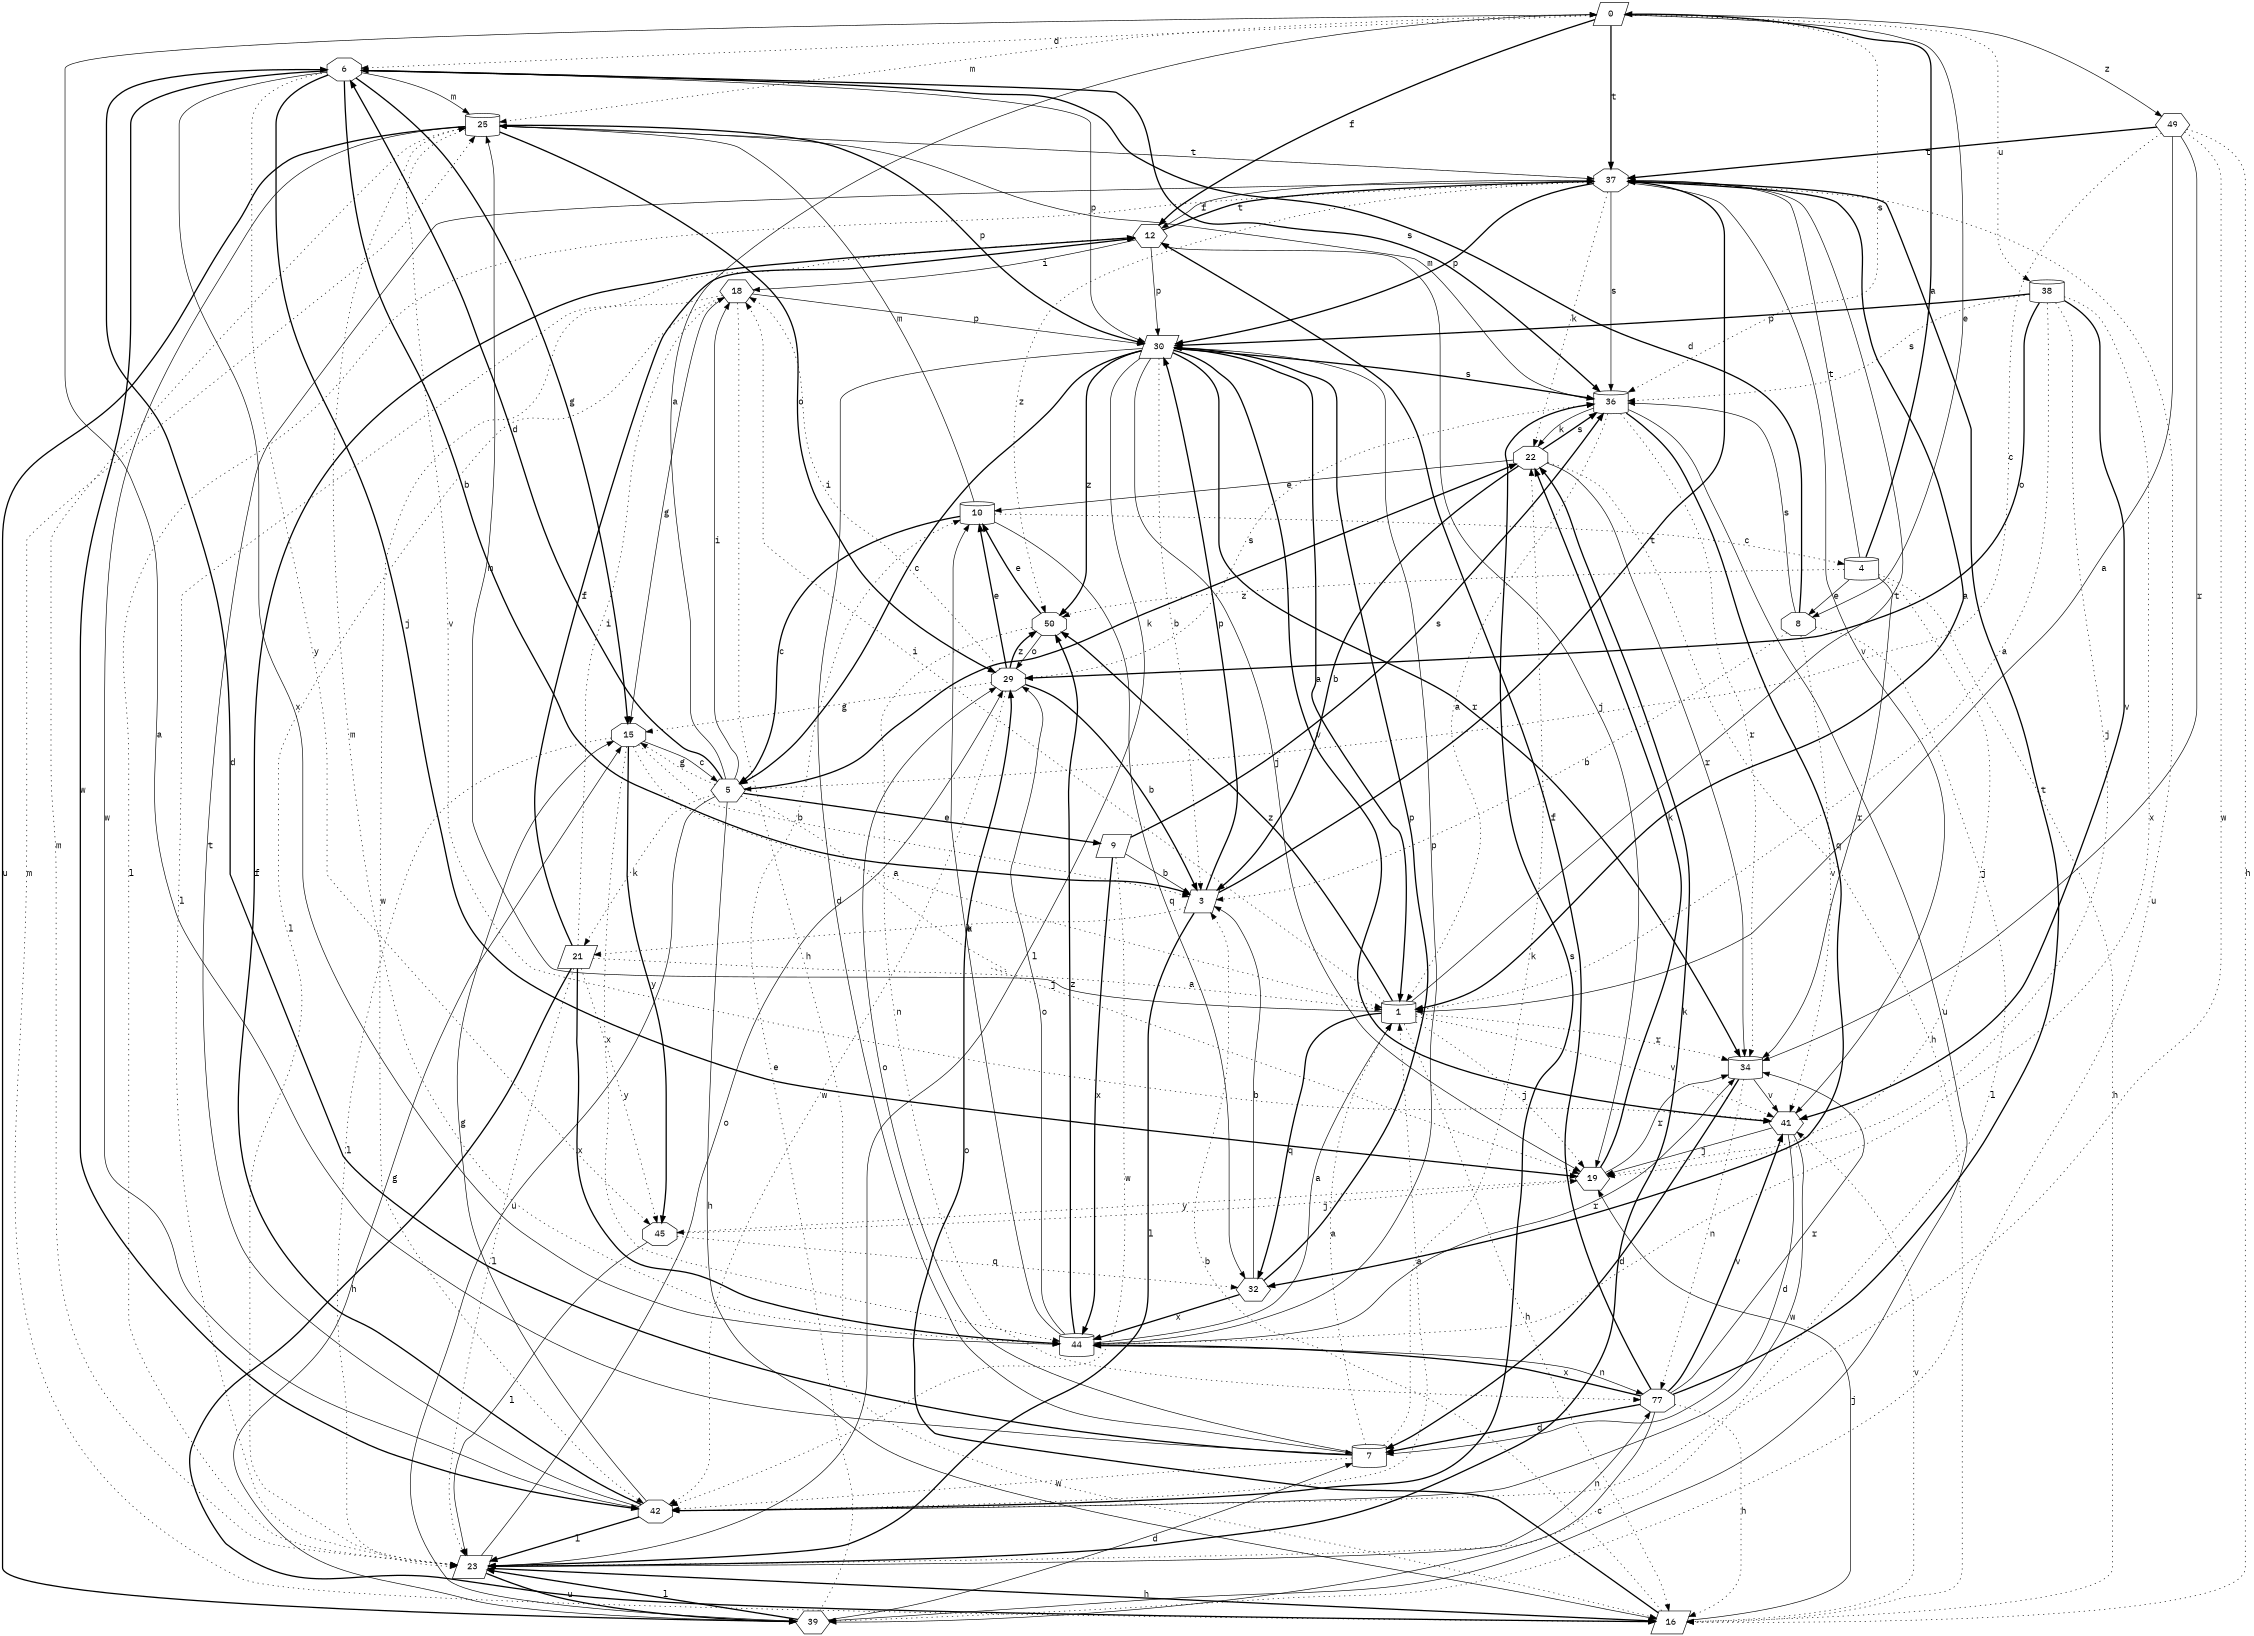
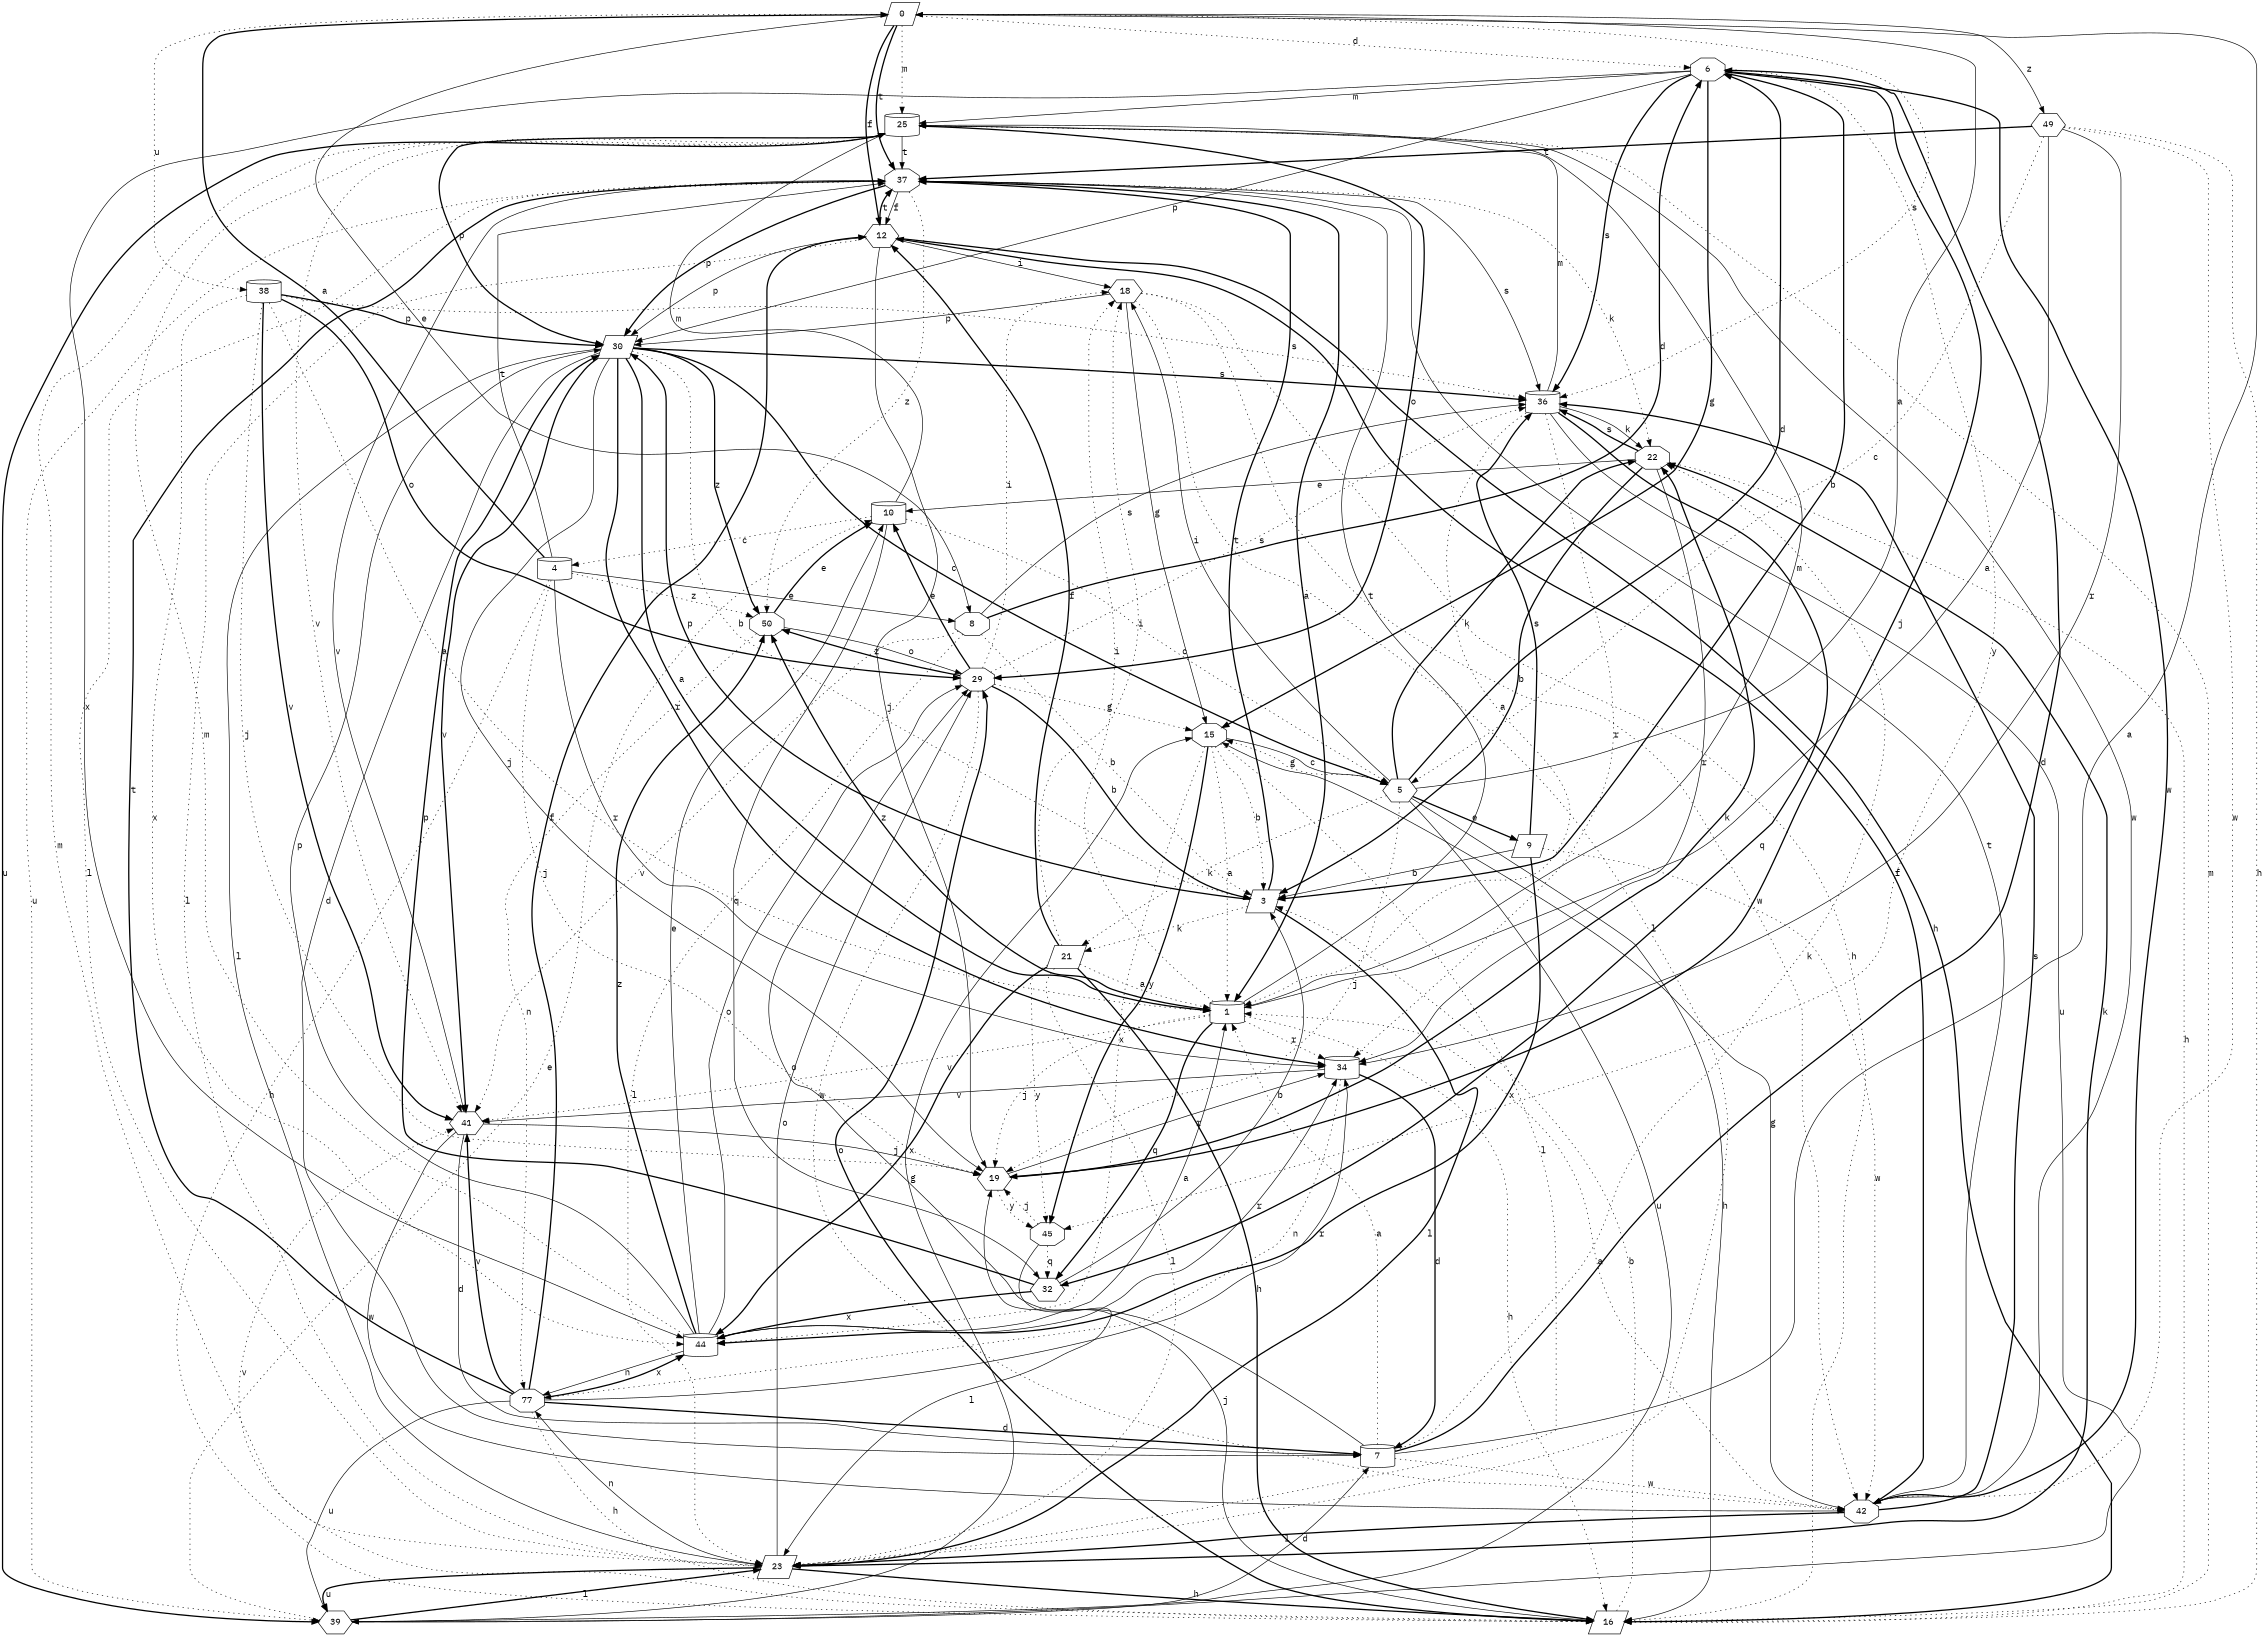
  strict digraph {
    fontname="IBM Plex Mono"
    node [fontname="IBM Plex Mono" shape=octagon]
    edge [fontname="IBM Plex Mono" style=dotted]
    0 [shape=parallelogram]
    6
    8
    12 [shape=hexagon]
    25 [shape=cylinder]
    36 [shape=cylinder]
    37
    38 [shape=cylinder]
    49 [shape=hexagon]
    19 [shape=hexagon]
    3 [shape=parallelogram]
    30 [shape=parallelogram]
    42
    15
    44 [shape=cylinder]
    45
    41 [shape=hexagon]
    23 [shape=parallelogram]
    16 [shape=parallelogram]
    18 [shape=hexagon]
    39 [shape=hexagon]
    29
    1 [shape=cylinder]
    32 [shape=hexagon]
    34 [shape=cylinder]
    22
    50
    5 [shape=hexagon]
    7 [shape=cylinder]
    n30 [label=77]
    10 [shape=cylinder]
    21 [shape=parallelogram]
    4 [shape=cylinder]
    9 [shape=parallelogram]
    0 -> 6 [label=d]
    0 -> 8 [label=e style=solid]
    0 -> 12 [label=f style=bold]
    0 -> 25 [label=m]
    0 -> 36 [label=s]
    0 -> 37 [label=t style=bold]
    0 -> 38 [label=u]
    0 -> 49 [label=z style=solid]
    6 -> 25 [label=m style=solid]
    6 -> 36 [label=s style=bold]
    6 -> 19 [label=j style=bold]
    6 -> 3 [label=b style=bold]
    6 -> 30 [label=p style=solid]
    6 -> 42 [label=w style=bold]
    6 -> 15 [label=g style=bold]
    6 -> 44 [label=x style=solid]
    6 -> 45 [label=y]
    8 -> 6 [label=d style=bold]
    8 -> 36 [label=s style=solid]
    8 -> 3 [label=b]
    8 -> 41 [label=v]
    8 -> 23 [label=l]
    12 -> 37 [label=t style=bold]
    12 -> 19 [label=j style=solid]
    12 -> 30 [label=p style=solid]
    12 -> 23 [label=l]
+   12 -> 16 [label=h style=bold]
    12 -> 18 [label=i style=solid]
    25 -> 37 [label=t style=solid]
    25 -> 30 [label=p style=bold]
    25 -> 42 [label=w style=solid]
    25 -> 41 [label=v]
    25 -> 39 [label=u style=bold]
    25 -> 29 [label=o style=bold]
    36 -> 25 [label=m style=solid]
    36 -> 39 [label=u style=solid]
    36 -> 1 [label=a]
    36 -> 32 [label=q style=bold]
    36 -> 34 [label=r]
    36 -> 22 [label=k style=solid]
    37 -> 12 [label=f style=solid]
    37 -> 36 [label=s style=solid]
    37 -> 30 [label=p style=bold]
    37 -> 41 [label=v style=solid]
    37 -> 23 [label=l]
    37 -> 39 [label=u]
    37 -> 1 [label=a style=bold]
    37 -> 22 [label=k]
    37 -> 50 [label=z]
    38 -> 36 [label=s]
    38 -> 19 [label=j]
    38 -> 30 [label=p style=bold]
    38 -> 44 [label=x]
    38 -> 41 [label=v style=bold]
    38 -> 29 [label=o style=bold]
    38 -> 1 [label=a]
    49 -> 37 [label=t style=bold]
    49 -> 42 [label=w]
    49 -> 16 [label=h]
    49 -> 1 [label=a style=solid]
    49 -> 34 [label=r style=solid]
    49 -> 5 [label=c]
    19 -> 45 [label=y]
    19 -> 34 [label=r style=solid]
    19 -> 22 [label=k style=bold]
    3 -> 37 [label=t style=bold]
    3 -> 30 [label=p style=bold]
    3 -> 23 [label=l style=bold]
    3 -> 21 [label=k]
    30 -> 36 [label=s style=bold]
    30 -> 19 [label=j style=solid]
    30 -> 3 [label=b]
    30 -> 41 [label=v style=bold]
    30 -> 23 [label=l style=solid]
    30 -> 1 [label=a style=bold]
    30 -> 34 [label=r style=bold]
    30 -> 50 [label=z style=bold]
    30 -> 5 [label=c style=bold]
    30 -> 7 [label=d style=solid]
    42 -> 12 [label=f style=bold]
    42 -> 36 [label=s style=bold]
    42 -> 37 [label=t style=solid]
    42 -> 15 [label=g style=solid]
    42 -> 23 [label=l style=bold]
    42 -> 1 [label=a]
    15 -> 3 [label=b]
    15 -> 44 [label=x]
    15 -> 45 [label=y style=bold]
    15 -> 23 [label=l]
    15 -> 1 [label=a]
    15 -> 5 [label=c style=solid]
    44 -> 25 [label=m]
    44 -> 30 [label=p style=solid]
    44 -> 29 [label=o style=solid]
    44 -> 1 [label=a style=solid]
    44 -> 34 [label=r style=solid]
    44 -> 50 [label=z style=bold]
    44 -> n30 [label=n style=solid]
    44 -> 10 [label=e style=solid]
    45 -> 19 [label=j]
    45 -> 23 [label=l style=solid]
    45 -> 32 [label=q]
    41 -> 19 [label=j style=solid]
    41 -> 42 [label=w style=solid]
    41 -> 7 [label=d style=solid]
    23 -> 25 [label=m]
    23 -> 16 [label=h style=bold]
    23 -> 39 [label=u style=bold]
    23 -> 29 [label=o style=solid]
    23 -> 22 [label=k style=bold]
    23 -> n30 [label=n style=solid]
    16 -> 25 [label=m]
    16 -> 19 [label=j style=solid]
    16 -> 3 [label=b]
    16 -> 41 [label=v]
    16 -> 29 [label=o style=bold]
    18 -> 30 [label=p style=solid]
    18 -> 42 [label=w]
    18 -> 15 [label=g style=solid]
    18 -> 23 [label=l]
    18 -> 16 [label=h]
    39 -> 15 [label=g style=solid]
    39 -> 23 [label=l style=bold]
    39 -> 7 [label=d style=solid]
    39 -> 10 [label=e]
    29 -> 36 [label=s]
    29 -> 3 [label=b style=bold]
    29 -> 42 [label=w]
    29 -> 15 [label=g]
    29 -> 18 [label=i]
    29 -> 50 [label=z style=bold]
    29 -> 10 [label=e style=bold]
    1 -> 25 [label=m style=solid]
    1 -> 37 [label=t style=solid]
    1 -> 19 [label=j]
    1 -> 41 [label=v]
    1 -> 16 [label=h]
    1 -> 18 [label=i]
    1 -> 32 [label=q style=bold]
    1 -> 34 [label=r]
    1 -> 50 [label=z style=bold]
    32 -> 3 [label=b style=solid]
    32 -> 30 [label=p style=bold]
    32 -> 44 [label=x style=bold]
    34 -> 41 [label=v style=solid]
    34 -> 7 [label=d style=bold]
    34 -> n30 [label=n]
    22 -> 36 [label=s style=bold]
    22 -> 3 [label=b style=bold]
    22 -> 16 [label=h]
    22 -> 34 [label=r style=solid]
    22 -> 10 [label=e style=solid]
    50 -> 29 [label=o style=solid]
    50 -> n30 [label=n]
    50 -> 10 [label=e style=bold]
    5 -> 0 [label=a style=solid]
    5 -> 6 [label=d style=bold]
    5 -> 19 [label=j]
    5 -> 15 [label=g]
    5 -> 16 [label=h style=solid]
    5 -> 18 [label=i style=solid]
    5 -> 39 [label=u style=solid]
    5 -> 22 [label=k style=bold]
    5 -> 21 [label=k]
    5 -> 9 [label=e style=bold]
    7 -> 0 [label=a style=solid]
    7 -> 6 [label=d style=bold]
    7 -> 42 [label=w]
    7 -> 29 [label=o style=solid]
    7 -> 1 [label=a]
    7 -> 22 [label=k]
    n30 -> 12 [label=f style=bold]
    n30 -> 37 [label=t style=bold]
    n30 -> 44 [label=x style=bold]
    n30 -> 41 [label=v style=bold]
    n30 -> 16 [label=h]
-   n30 -> 39 [label=c style=solid]
+   n30 -> 39 [label=u style=solid]
    n30 -> 34 [label=r style=solid]
    n30 -> 7 [label=d style=bold]
    10 -> 25 [label=m style=solid]
    10 -> 32 [label=q style=solid]
-   10 -> 5 [label=c style=bold]
+   10 -> 5 [label=c]
    10 -> 4 [label=c]
    21 -> 12 [label=f style=bold]
    21 -> 44 [label=x style=bold]
    21 -> 45 [label=y]
    21 -> 23 [label=l]
    21 -> 16 [label=h style=bold]
    21 -> 18 [label=i]
    21 -> 1 [label=a]
    4 -> 0 [label=a style=bold]
    4 -> 8 [label=e style=solid]
    4 -> 37 [label=t style=solid]
    4 -> 19 [label=j]
    4 -> 16 [label=h]
    4 -> 34 [label=r style=solid]
    4 -> 50 [label=z]
    9 -> 36 [label=s style=bold]
    9 -> 3 [label=b style=solid]
    9 -> 42 [label=w]
    9 -> 44 [label=x style=bold]
  }
